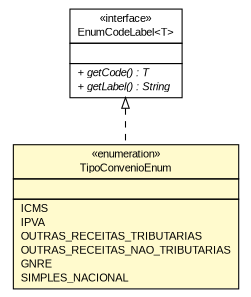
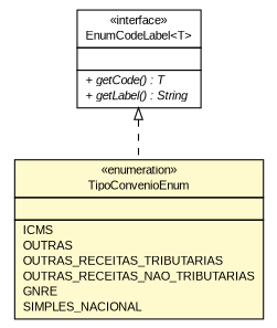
  digraph {
    nodesep=0.25
    ranksep=0.5
    node [fontcolor=black fontname=arial fontsize=10.0 shape=plaintext]
    n1 [label=<<table title="br.gov.to.sefaz.persistence.enums.EnumCodeLabel" border="0" cellborder="1" cellspacing="0" cellpadding="2" port="p" href="../../../../persistence/enums/EnumCodeLabel.html"> 		<tr><td><table border="0" cellspacing="0" cellpadding="1"> <tr><td align="center" balign="center"> &#171;interface&#187; </td></tr> <tr><td align="center" balign="center"> EnumCodeLabel&lt;T&gt; </td></tr> 		</table></td></tr> 		<tr><td><table border="0" cellspacing="0" cellpadding="1"> <tr><td align="left" balign="left">  </td></tr> 		</table></td></tr> 		<tr><td><table border="0" cellspacing="0" cellpadding="1"> <tr><td align="left" balign="left"><font face="arial italic" point-size="10.0"> + getCode() : T </font></td></tr> <tr><td align="left" balign="left"><font face="arial italic" point-size="10.0"> + getLabel() : String </font></td></tr> 		</table></td></tr> 		</table>>]
-   n2 [label=<<table title="br.gov.to.sefaz.arr.parametros.persistence.enums.TipoConvenioEnum" border="0" cellborder="1" cellspacing="0" cellpadding="2" port="p" bgcolor="lemonChiffon" href="./TipoConvenioEnum.html"> 		<tr><td><table border="0" cellspacing="0" cellpadding="1"> <tr><td align="center" balign="center"> &#171;enumeration&#187; </td></tr> <tr><td align="center" balign="center"> TipoConvenioEnum </td></tr> 		</table></td></tr> 		<tr><td><table border="0" cellspacing="0" cellpadding="1"> <tr><td align="left" balign="left">  </td></tr> 		</table></td></tr> 		<tr><td><table border="0" cellspacing="0" cellpadding="1"> <tr><td align="left" balign="left"> ICMS </td></tr> <tr><td align="left" balign="left"> IPVA </td></tr> <tr><td align="left" balign="left"> OUTRAS_RECEITAS_TRIBUTARIAS </td></tr> <tr><td align="left" balign="left"> OUTRAS_RECEITAS_NAO_TRIBUTARIAS </td></tr> <tr><td align="left" balign="left"> GNRE </td></tr> <tr><td align="left" balign="left"> SIMPLES_NACIONAL </td></tr> 		</table></td></tr> 		</table>>]
+   n2 [label=<<table title="br.gov.to.sefaz.arr.parametros.persistence.enums.TipoConvenioEnum" border="0" cellborder="1" cellspacing="0" cellpadding="2" port="p" bgcolor="lemonChiffon" href="./TipoConvenioEnum.html"> 		<tr><td><table border="0" cellspacing="0" cellpadding="1"> <tr><td align="center" balign="center"> &#171;enumeration&#187; </td></tr> <tr><td align="center" balign="center"> TipoConvenioEnum </td></tr> 		</table></td></tr> 		<tr><td><table border="0" cellspacing="0" cellpadding="1"> <tr><td align="left" balign="left">  </td></tr> 		</table></td></tr> 		<tr><td><table border="0" cellspacing="0" cellpadding="1"> <tr><td align="left" balign="left"> ICMS </td></tr> <tr><td align="left" balign="left"> OUTRAS </td></tr> <tr><td align="left" balign="left"> OUTRAS_RECEITAS_TRIBUTARIAS </td></tr> <tr><td align="left" balign="left"> OUTRAS_RECEITAS_NAO_TRIBUTARIAS </td></tr> <tr><td align="left" balign="left"> GNRE </td></tr> <tr><td align="left" balign="left"> SIMPLES_NACIONAL </td></tr> 		</table></td></tr> 		</table>>]
    n1 -> n2 [arrowtail=empty dir=back fontname=arial fontsize=10 headport=p labelfontname=arial labelfontsize=10 style=dashed tailport=p]
  }
